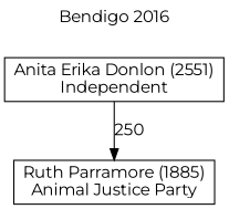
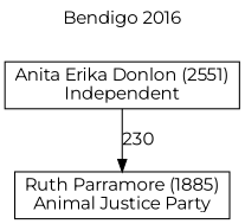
  digraph {
    label="Bendigo 2016"
    labelloc=t
    mclimit=10
    fontname=Montserrat
    node [shape=box fontname=Montserrat]
    n1 [label="Ruth Parramore (1885)\nAnimal Justice Party"]
    n2 [label="Anita Erika Donlon (2551)\nIndependent"]
-   n2 -> n1 [label=250 fontname=Montserrat]
+   n2 -> n1 [label=230 fontname=Montserrat]
  }
